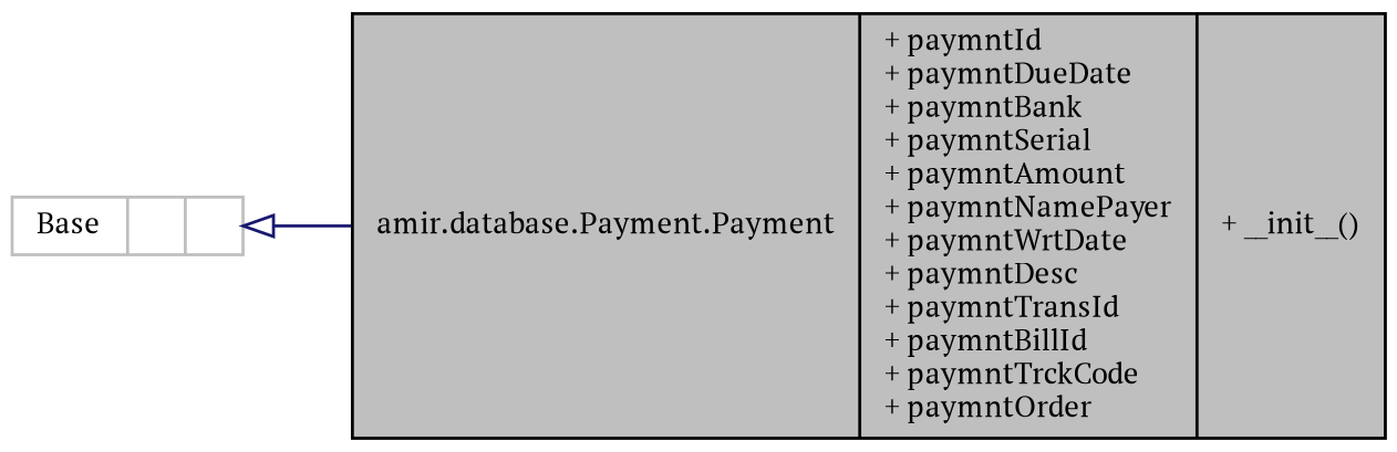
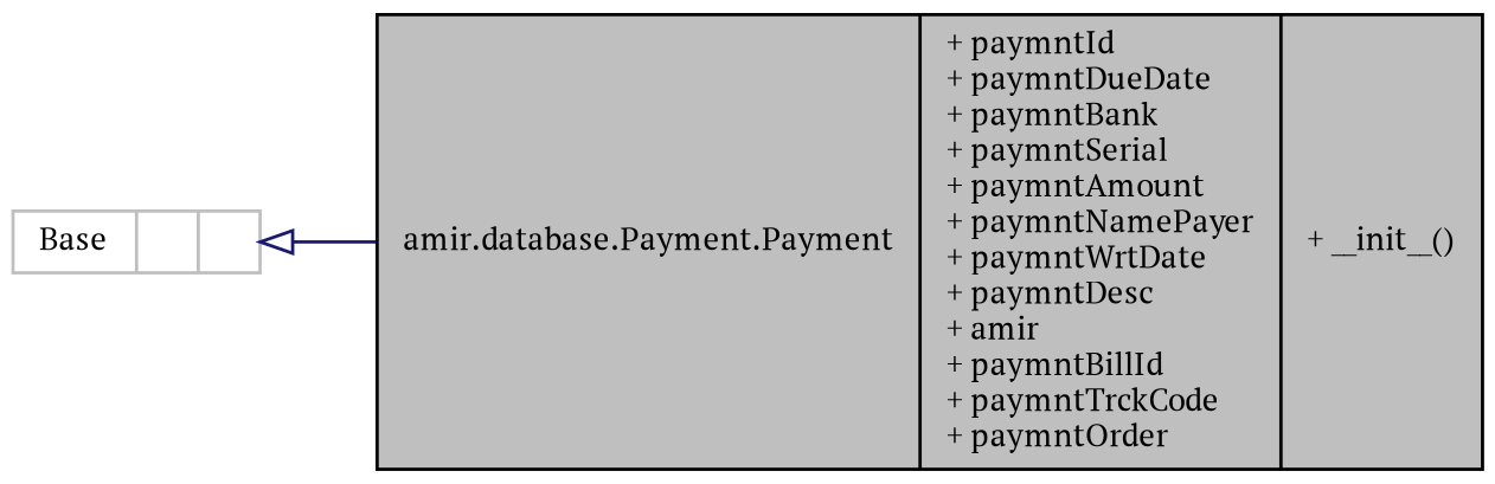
  digraph {
    rankdir=LR
    fontname="PT Serif"
    node [fontname="PT Serif" fontsize=10 shape=record style=filled]
-   n1 [color=black fillcolor=grey75 fontcolor=black height=0.2 label="{amir.database.Payment.Payment\n|+ paymntId\l+ paymntDueDate\l+ paymntBank\l+ paymntSerial\l+ paymntAmount\l+ paymntNamePayer\l+ paymntWrtDate\l+ paymntDesc\l+ paymntTransId\l+ paymntBillId\l+ paymntTrckCode\l+ paymntOrder\l|+ __init__()\l}" width=0.4]
+   n1 [color=black fillcolor=grey75 fontcolor=black height=0.2 label="{amir.database.Payment.Payment\n|+ paymntId\l+ paymntDueDate\l+ paymntBank\l+ paymntSerial\l+ paymntAmount\l+ paymntNamePayer\l+ paymntWrtDate\l+ paymntDesc\l+ amir\l+ paymntBillId\l+ paymntTrckCode\l+ paymntOrder\l|+ __init__()\l}" width=0.4]
    n2 [color=grey75 fillcolor=white height=0.2 label="{Base\n||}" width=0.4]
    n2 -> n1 [arrowtail=onormal color=midnightblue dir=back fontname="PT Serif" fontsize=10 labelfontname="FreeSans.ttf" labelfontsize=10 style=solid]
  }
